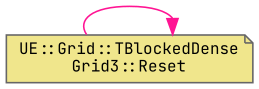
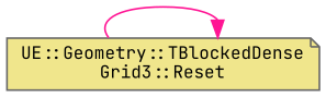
  digraph {
    rankdir=RL
    fontname="JetBrains Mono"
-   n1 [color=gray40 fillcolor=khaki fontcolor=black fontname="JetBrains Mono" fontsize=10 height=0.2 label="UE::Grid::TBlockedDense\lGrid3::Reset" shape=note style=filled width=0.4]
+   n1 [color=gray40 fillcolor=khaki fontcolor=black fontname="JetBrains Mono" fontsize=10 height=0.2 label="UE::Geometry::TBlockedDense\lGrid3::Reset" shape=note style=filled width=0.4]
    n1 -> n1 [color=deeppink dir=back fontname="JetBrains Mono" fontsize=10 labelfontname=Helvetica labelfontsize=10 style=solid]
  }
